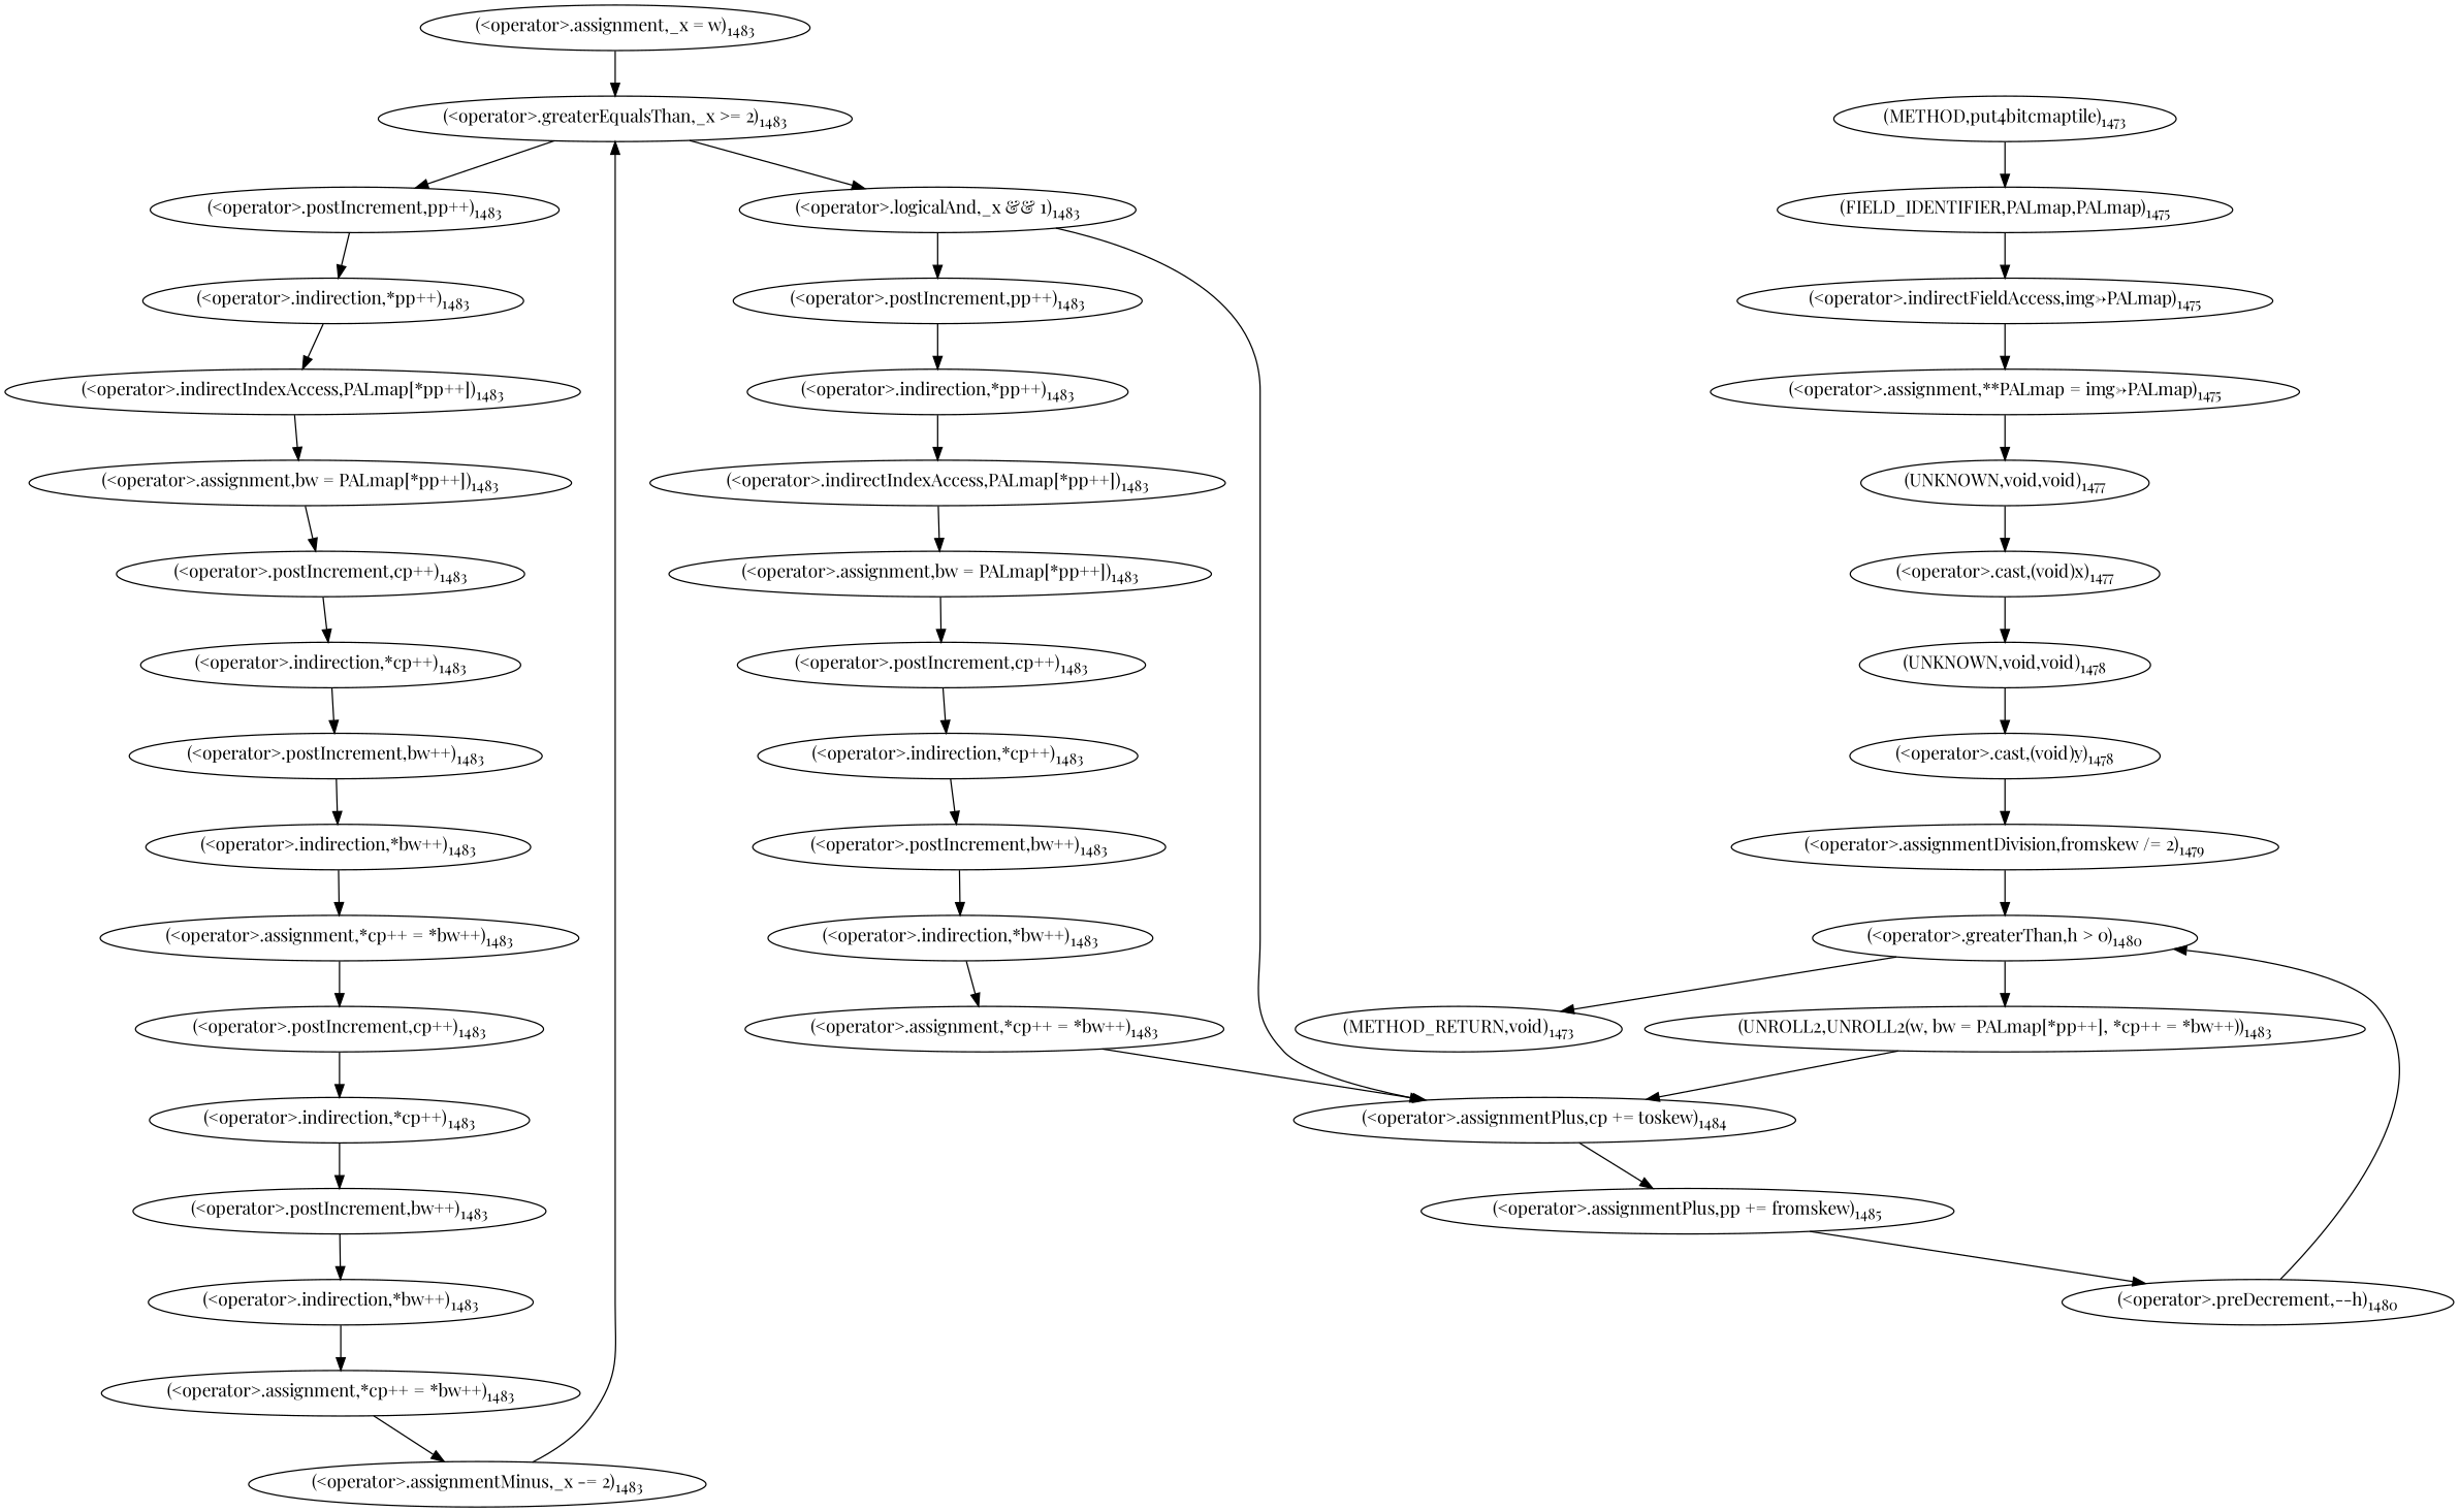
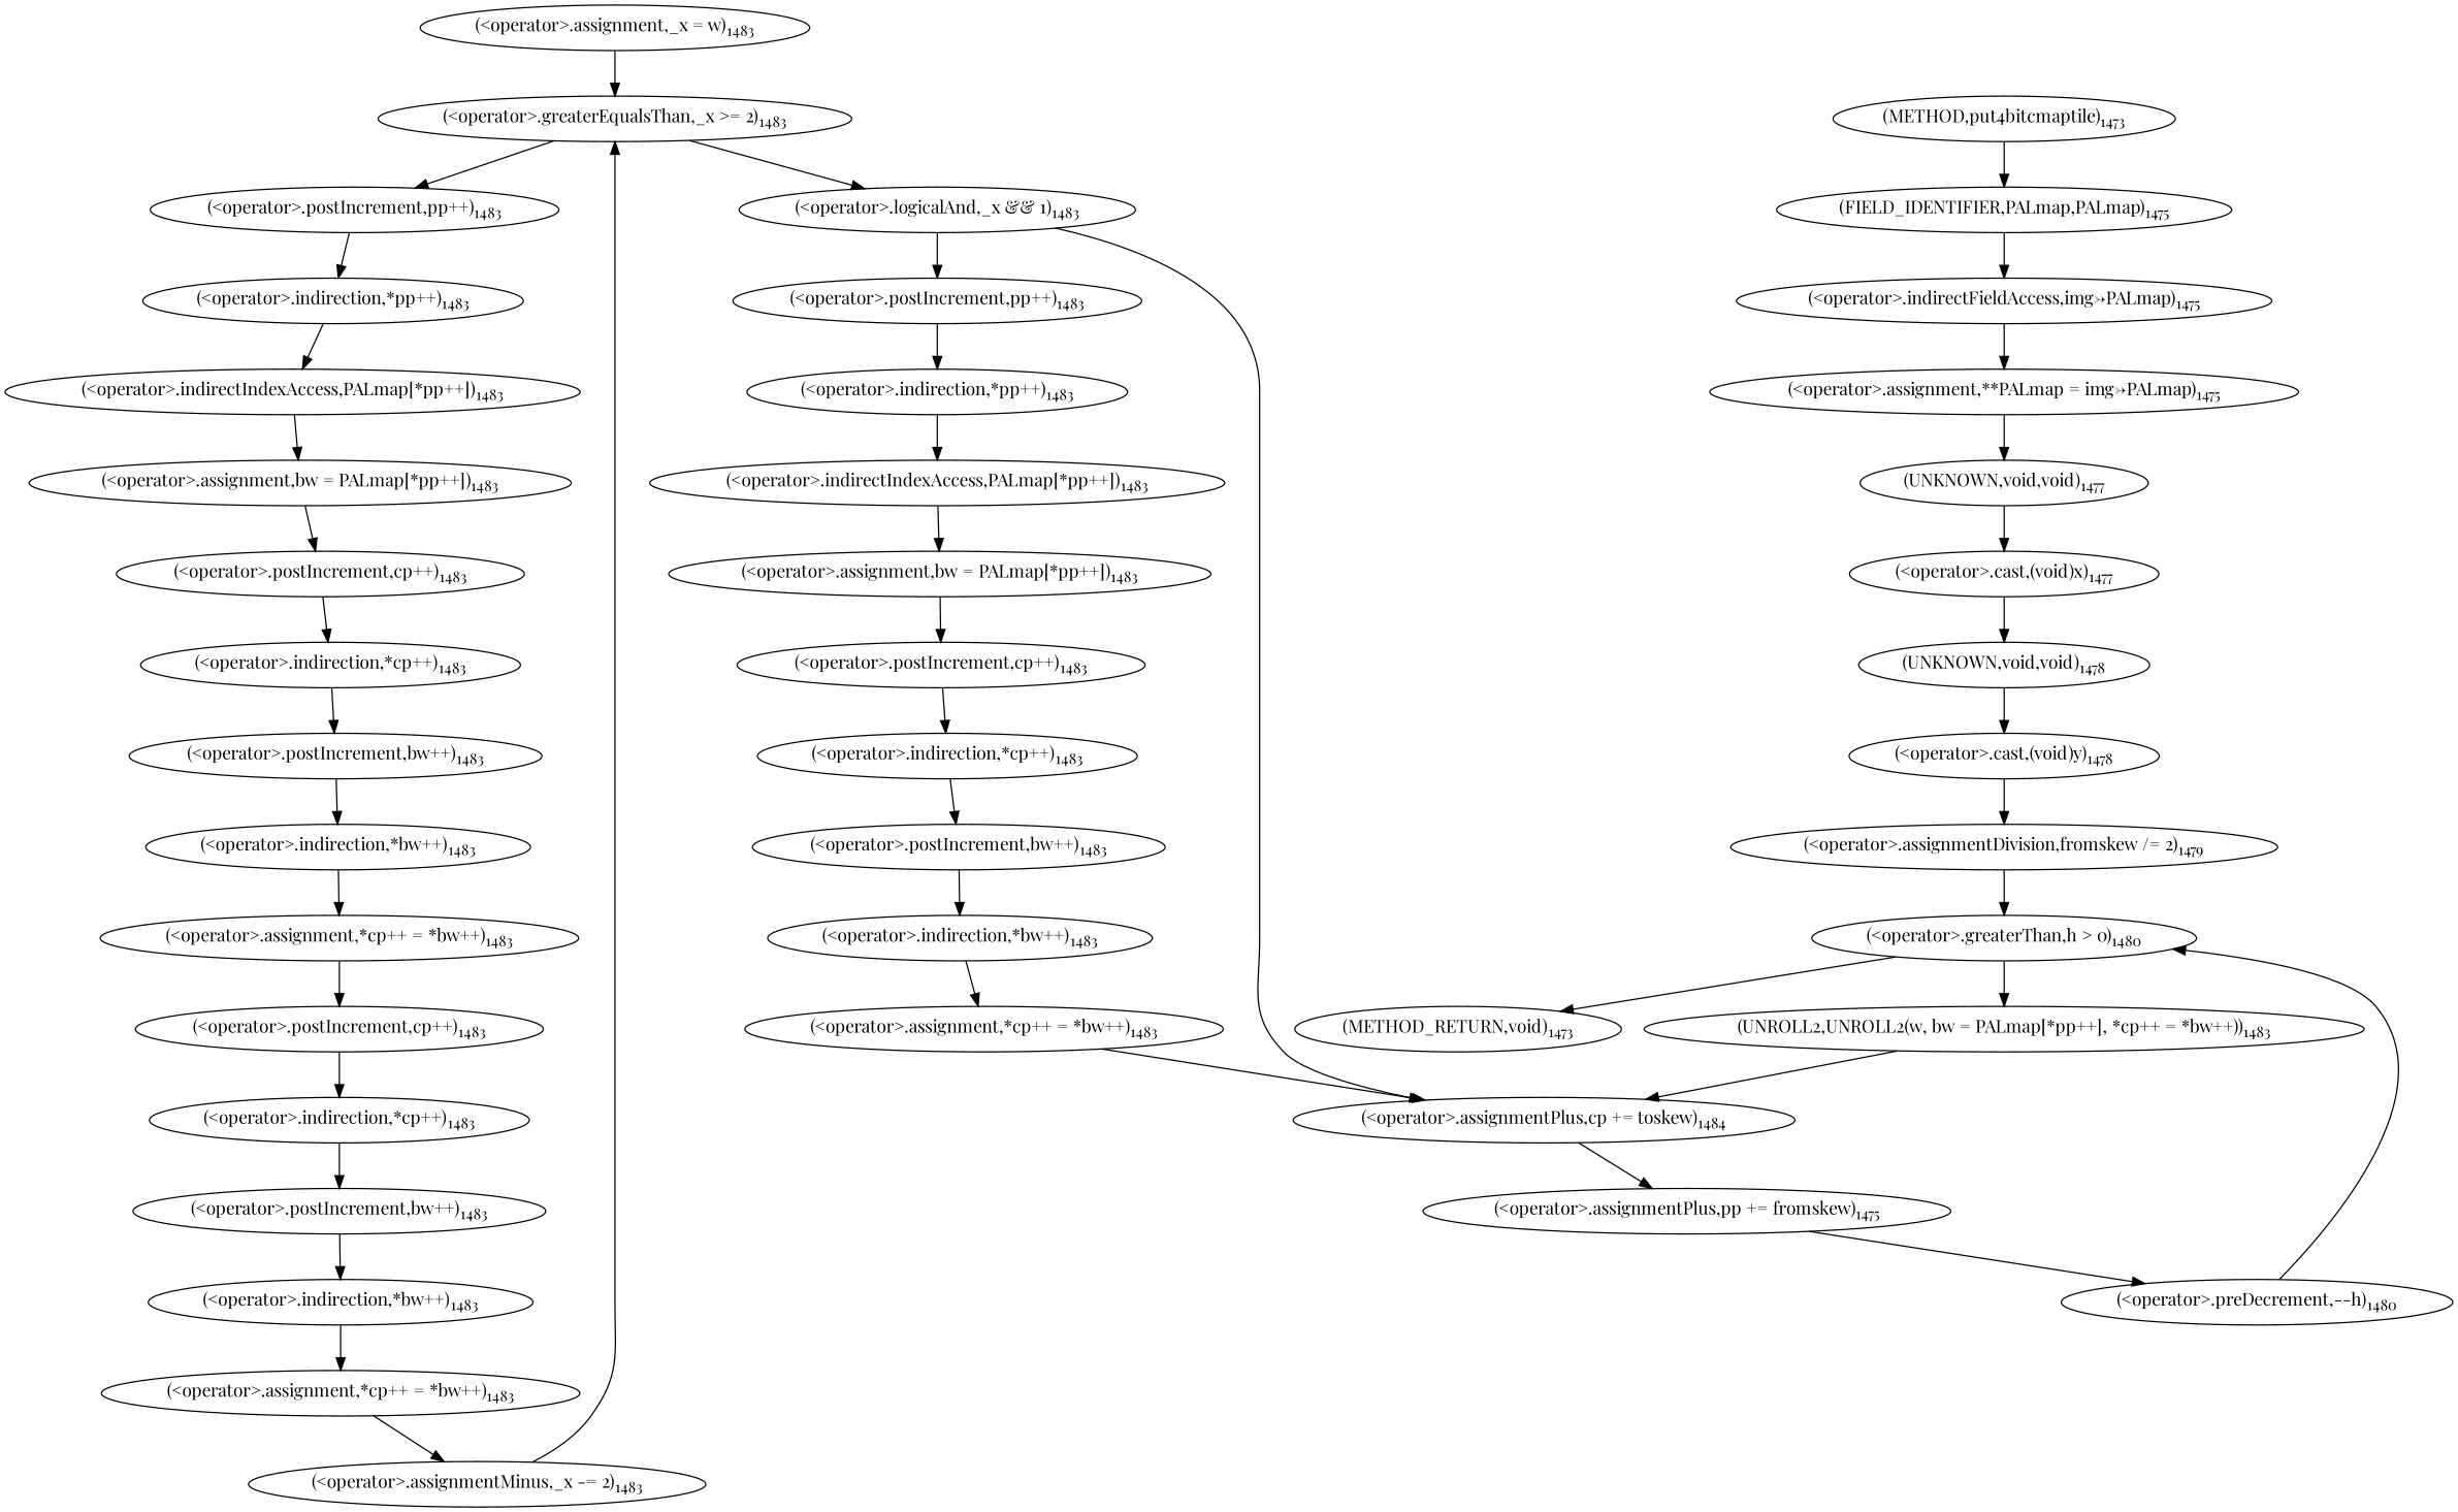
  digraph {
    fontname="Playfair Display"
    node [fontname="Playfair Display"]
    edge [fontname="Playfair Display"]
    n1 [label=<(&lt;operator&gt;.assignment,**PALmap = img-&gt;PALmap)<SUB>1475</SUB>>]
    n2 [label=<(UNKNOWN,void,void)<SUB>1477</SUB>>]
    n3 [label=<(&lt;operator&gt;.cast,(void)x)<SUB>1477</SUB>>]
    n4 [label=<(UNKNOWN,void,void)<SUB>1478</SUB>>]
    n5 [label=<(&lt;operator&gt;.cast,(void)y)<SUB>1478</SUB>>]
    n6 [label=<(&lt;operator&gt;.assignmentDivision,fromskew /= 2)<SUB>1479</SUB>>]
    n7 [label=<(&lt;operator&gt;.greaterThan,h &gt; 0)<SUB>1480</SUB>>]
    n8 [label=<(UNROLL2,UNROLL2(w, bw = PALmap[*pp++], *cp++ = *bw++))<SUB>1483</SUB>>]
    n9 [label=<(METHOD_RETURN,void)<SUB>1473</SUB>>]
    n10 [label=<(&lt;operator&gt;.indirectFieldAccess,img-&gt;PALmap)<SUB>1475</SUB>>]
    n11 [label=<(&lt;operator&gt;.assignmentPlus,cp += toskew)<SUB>1484</SUB>>]
    n12 [label=<(&lt;operator&gt;.preDecrement,--h)<SUB>1480</SUB>>]
    n13 [label=<(FIELD_IDENTIFIER,PALmap,PALmap)<SUB>1475</SUB>>]
-   n14 [label=<(&lt;operator&gt;.assignmentPlus,pp += fromskew)<SUB>1485</SUB>>]
+   n14 [label=<(&lt;operator&gt;.assignmentPlus,pp += fromskew)<SUB>1475</SUB>>]
    n15 [label=<(&lt;operator&gt;.assignment,_x = w)<SUB>1483</SUB>>]
    n16 [label=<(&lt;operator&gt;.greaterEqualsThan,_x &gt;= 2)<SUB>1483</SUB>>]
    n17 [label=<(&lt;operator&gt;.logicalAnd,_x &amp;&amp; 1)<SUB>1483</SUB>>]
    n18 [label=<(&lt;operator&gt;.postIncrement,pp++)<SUB>1483</SUB>>]
    n19 [label=<(&lt;operator&gt;.postIncrement,pp++)<SUB>1483</SUB>>]
    n20 [label=<(&lt;operator&gt;.indirection,*pp++)<SUB>1483</SUB>>]
    n21 [label=<(&lt;operator&gt;.assignmentMinus,_x -= 2)<SUB>1483</SUB>>]
    n22 [label=<(&lt;operator&gt;.indirection,*pp++)<SUB>1483</SUB>>]
    n23 [label=<(&lt;operator&gt;.assignment,bw = PALmap[*pp++])<SUB>1483</SUB>>]
    n24 [label=<(&lt;operator&gt;.postIncrement,cp++)<SUB>1483</SUB>>]
    n25 [label=<(&lt;operator&gt;.indirection,*cp++)<SUB>1483</SUB>>]
    n26 [label=<(&lt;operator&gt;.assignment,*cp++ = *bw++)<SUB>1483</SUB>>]
    n27 [label=<(&lt;operator&gt;.postIncrement,cp++)<SUB>1483</SUB>>]
    n28 [label=<(&lt;operator&gt;.indirection,*cp++)<SUB>1483</SUB>>]
    n29 [label=<(&lt;operator&gt;.assignment,*cp++ = *bw++)<SUB>1483</SUB>>]
    n30 [label=<(&lt;operator&gt;.assignment,bw = PALmap[*pp++])<SUB>1483</SUB>>]
    n31 [label=<(&lt;operator&gt;.postIncrement,cp++)<SUB>1483</SUB>>]
    n32 [label=<(&lt;operator&gt;.indirection,*cp++)<SUB>1483</SUB>>]
    n33 [label=<(&lt;operator&gt;.assignment,*cp++ = *bw++)<SUB>1483</SUB>>]
    n34 [label=<(&lt;operator&gt;.indirectIndexAccess,PALmap[*pp++])<SUB>1483</SUB>>]
    n35 [label=<(&lt;operator&gt;.postIncrement,bw++)<SUB>1483</SUB>>]
    n36 [label=<(&lt;operator&gt;.indirection,*bw++)<SUB>1483</SUB>>]
    n37 [label=<(&lt;operator&gt;.postIncrement,bw++)<SUB>1483</SUB>>]
    n38 [label=<(&lt;operator&gt;.indirection,*bw++)<SUB>1483</SUB>>]
    n39 [label=<(&lt;operator&gt;.indirectIndexAccess,PALmap[*pp++])<SUB>1483</SUB>>]
    n40 [label=<(&lt;operator&gt;.postIncrement,bw++)<SUB>1483</SUB>>]
    n41 [label=<(&lt;operator&gt;.indirection,*bw++)<SUB>1483</SUB>>]
    n42 [label=<(METHOD,put4bitcmaptile)<SUB>1473</SUB>>]
    n1 -> n2
    n2 -> n3
    n3 -> n4
    n4 -> n5
    n5 -> n6
    n6 -> n7
    n7 -> n8
    n7 -> n9
    n8 -> n11
    n10 -> n1
    n11 -> n14
    n12 -> n7
    n13 -> n10
    n14 -> n12
    n15 -> n16
    n16 -> n17
    n16 -> n18
    n17 -> n11
    n17 -> n19
    n18 -> n20
    n19 -> n22
    n20 -> n34
    n21 -> n16
    n22 -> n39
    n23 -> n24
    n24 -> n25
    n25 -> n35
    n26 -> n27
    n27 -> n28
    n28 -> n37
    n29 -> n21
    n30 -> n31
    n31 -> n32
    n32 -> n40
    n33 -> n11
    n34 -> n23
    n35 -> n36
    n36 -> n26
    n37 -> n38
    n38 -> n29
    n39 -> n30
    n40 -> n41
    n41 -> n33
    n42 -> n13
  }
